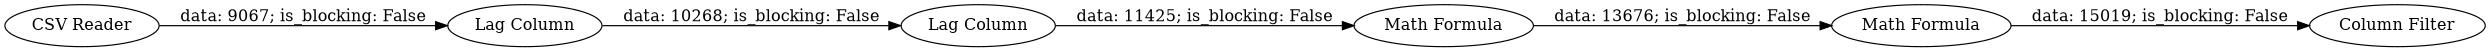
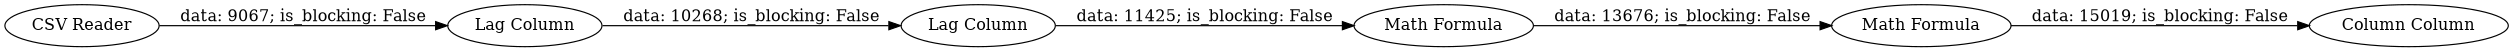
  digraph {
    rankdir=LR
-   n1 [label="Column Filter"]
+   n1 [label="Column Column"]
    n2 [label="CSV Reader"]
    n3 [label="Lag Column"]
    n4 [label="Math Formula"]
    n5 [label="Lag Column"]
    n6 [label="Math Formula"]
    n2 -> n3 [label="data: 9067; is_blocking: False"]
    n3 -> n5 [label="data: 10268; is_blocking: False"]
    n4 -> n1 [label="data: 15019; is_blocking: False"]
    n5 -> n6 [label="data: 11425; is_blocking: False"]
    n6 -> n4 [label="data: 13676; is_blocking: False"]
  }
